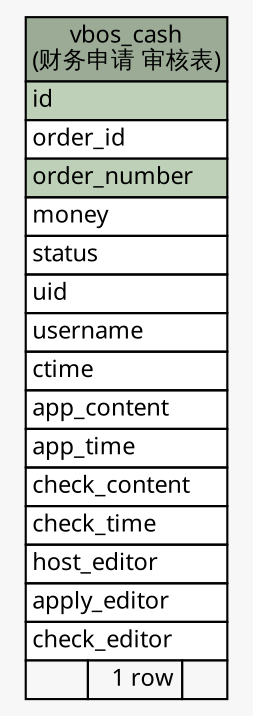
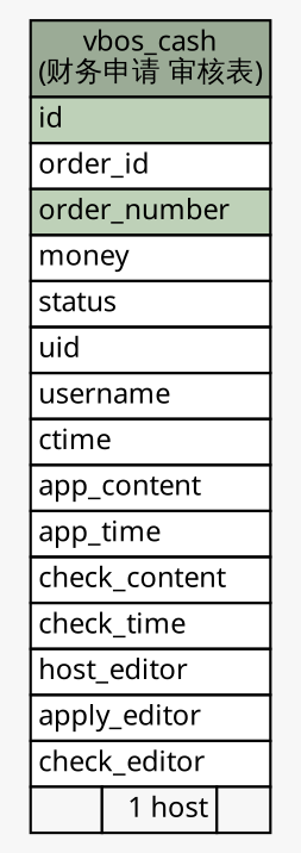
  digraph {
    bgcolor="#f7f7f7"
    fontname="Microsoft YaHei"
    fontsize=11
    nodesep=0.18
    rankdir=RL
    ranksep=0.46
-   n1 [fontname="Microsoft YaHei" fontsize=11 label=<     <TABLE BORDER="0" CELLBORDER="1" CELLSPACING="0" BGCOLOR="#ffffff">       <TR><TD COLSPAN="3" BGCOLOR="#9bab96" ALIGN="CENTER">vbos_cash<br/>(财务申请 审核表)</TD></TR>       <TR><TD PORT="id" COLSPAN="3" BGCOLOR="#bed1b8" ALIGN="LEFT">id</TD></TR>       <TR><TD PORT="order_id" COLSPAN="3" ALIGN="LEFT">order_id</TD></TR>       <TR><TD PORT="order_number" COLSPAN="3" BGCOLOR="#bed1b8" ALIGN="LEFT">order_number</TD></TR>       <TR><TD PORT="money" COLSPAN="3" ALIGN="LEFT">money</TD></TR>       <TR><TD PORT="status" COLSPAN="3" ALIGN="LEFT">status</TD></TR>       <TR><TD PORT="uid" COLSPAN="3" ALIGN="LEFT">uid</TD></TR>       <TR><TD PORT="username" COLSPAN="3" ALIGN="LEFT">username</TD></TR>       <TR><TD PORT="ctime" COLSPAN="3" ALIGN="LEFT">ctime</TD></TR>       <TR><TD PORT="app_content" COLSPAN="3" ALIGN="LEFT">app_content</TD></TR>       <TR><TD PORT="app_time" COLSPAN="3" ALIGN="LEFT">app_time</TD></TR>       <TR><TD PORT="check_content" COLSPAN="3" ALIGN="LEFT">check_content</TD></TR>       <TR><TD PORT="check_time" COLSPAN="3" ALIGN="LEFT">check_time</TD></TR>       <TR><TD PORT="host_editor" COLSPAN="3" ALIGN="LEFT">host_editor</TD></TR>       <TR><TD PORT="apply_editor" COLSPAN="3" ALIGN="LEFT">apply_editor</TD></TR>       <TR><TD PORT="check_editor" COLSPAN="3" ALIGN="LEFT">check_editor</TD></TR>       <TR><TD ALIGN="LEFT" BGCOLOR="#f7f7f7">  </TD><TD ALIGN="RIGHT" BGCOLOR="#f7f7f7">1 row</TD><TD ALIGN="RIGHT" BGCOLOR="#f7f7f7">  </TD></TR>     </TABLE>> shape=plaintext]
+   n1 [fontname="Microsoft YaHei" fontsize=11 label=<     <TABLE BORDER="0" CELLBORDER="1" CELLSPACING="0" BGCOLOR="#ffffff">       <TR><TD COLSPAN="3" BGCOLOR="#9bab96" ALIGN="CENTER">vbos_cash<br/>(财务申请 审核表)</TD></TR>       <TR><TD PORT="id" COLSPAN="3" BGCOLOR="#bed1b8" ALIGN="LEFT">id</TD></TR>       <TR><TD PORT="order_id" COLSPAN="3" ALIGN="LEFT">order_id</TD></TR>       <TR><TD PORT="order_number" COLSPAN="3" BGCOLOR="#bed1b8" ALIGN="LEFT">order_number</TD></TR>       <TR><TD PORT="money" COLSPAN="3" ALIGN="LEFT">money</TD></TR>       <TR><TD PORT="status" COLSPAN="3" ALIGN="LEFT">status</TD></TR>       <TR><TD PORT="uid" COLSPAN="3" ALIGN="LEFT">uid</TD></TR>       <TR><TD PORT="username" COLSPAN="3" ALIGN="LEFT">username</TD></TR>       <TR><TD PORT="ctime" COLSPAN="3" ALIGN="LEFT">ctime</TD></TR>       <TR><TD PORT="app_content" COLSPAN="3" ALIGN="LEFT">app_content</TD></TR>       <TR><TD PORT="app_time" COLSPAN="3" ALIGN="LEFT">app_time</TD></TR>       <TR><TD PORT="check_content" COLSPAN="3" ALIGN="LEFT">check_content</TD></TR>       <TR><TD PORT="check_time" COLSPAN="3" ALIGN="LEFT">check_time</TD></TR>       <TR><TD PORT="host_editor" COLSPAN="3" ALIGN="LEFT">host_editor</TD></TR>       <TR><TD PORT="apply_editor" COLSPAN="3" ALIGN="LEFT">apply_editor</TD></TR>       <TR><TD PORT="check_editor" COLSPAN="3" ALIGN="LEFT">check_editor</TD></TR>       <TR><TD ALIGN="LEFT" BGCOLOR="#f7f7f7">  </TD><TD ALIGN="RIGHT" BGCOLOR="#f7f7f7">1 host</TD><TD ALIGN="RIGHT" BGCOLOR="#f7f7f7">  </TD></TR>     </TABLE>> shape=plaintext]
  }
